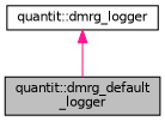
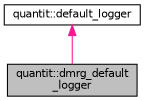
  digraph {
    fontname="DejaVu Sans"
    node [color=black fontname="DejaVu Sans" fontsize=10 shape=record style=filled]
    n1 [fillcolor=grey75 fontcolor=black height=0.2 label="quantit::dmrg_default\l_logger" width=0.4]
-   n2 [fillcolor=white height=0.2 label="quantit::dmrg_logger" width=0.4]
+   n2 [fillcolor=white height=0.2 label="quantit::default_logger" width=0.4]
    n2 -> n1 [color=deeppink dir=back fontname="DejaVu Sans" fontsize=10 labelfontname=Helvetica labelfontsize=10 style=solid]
  }
